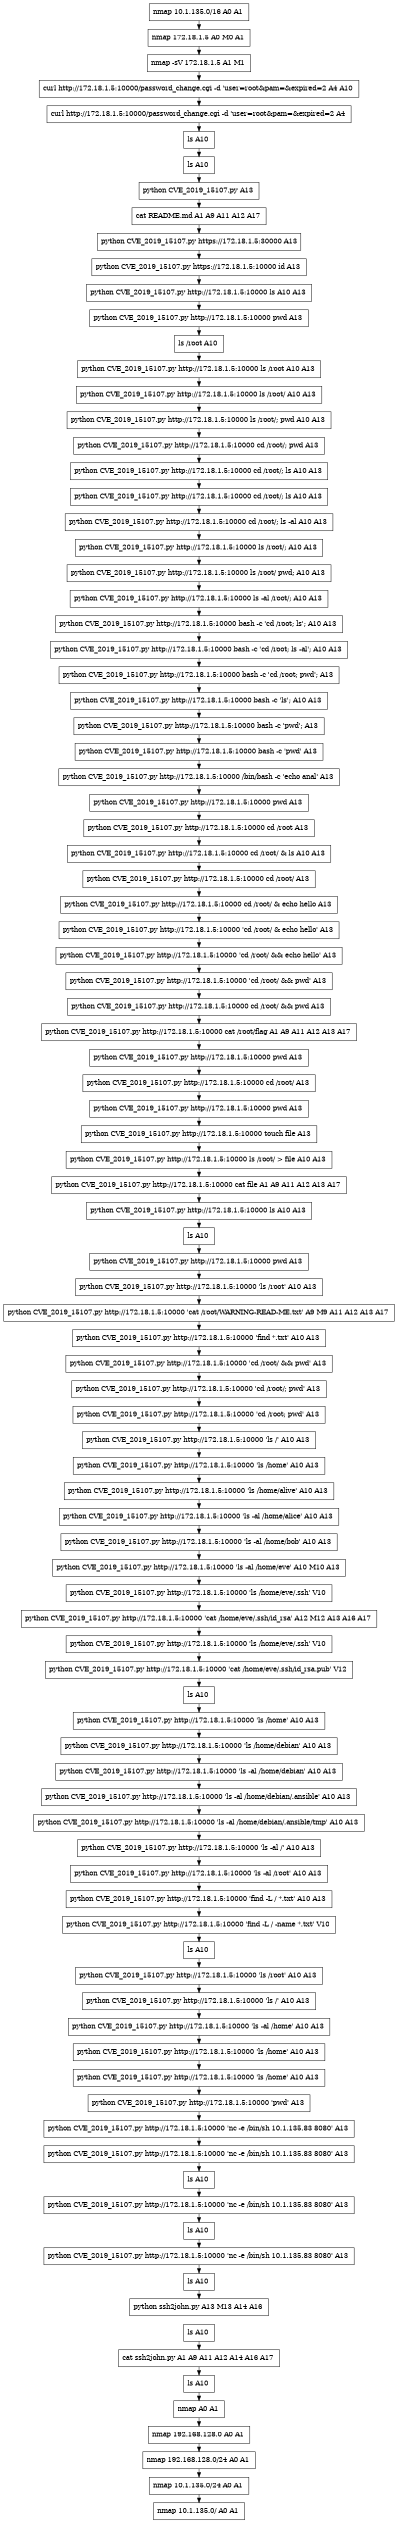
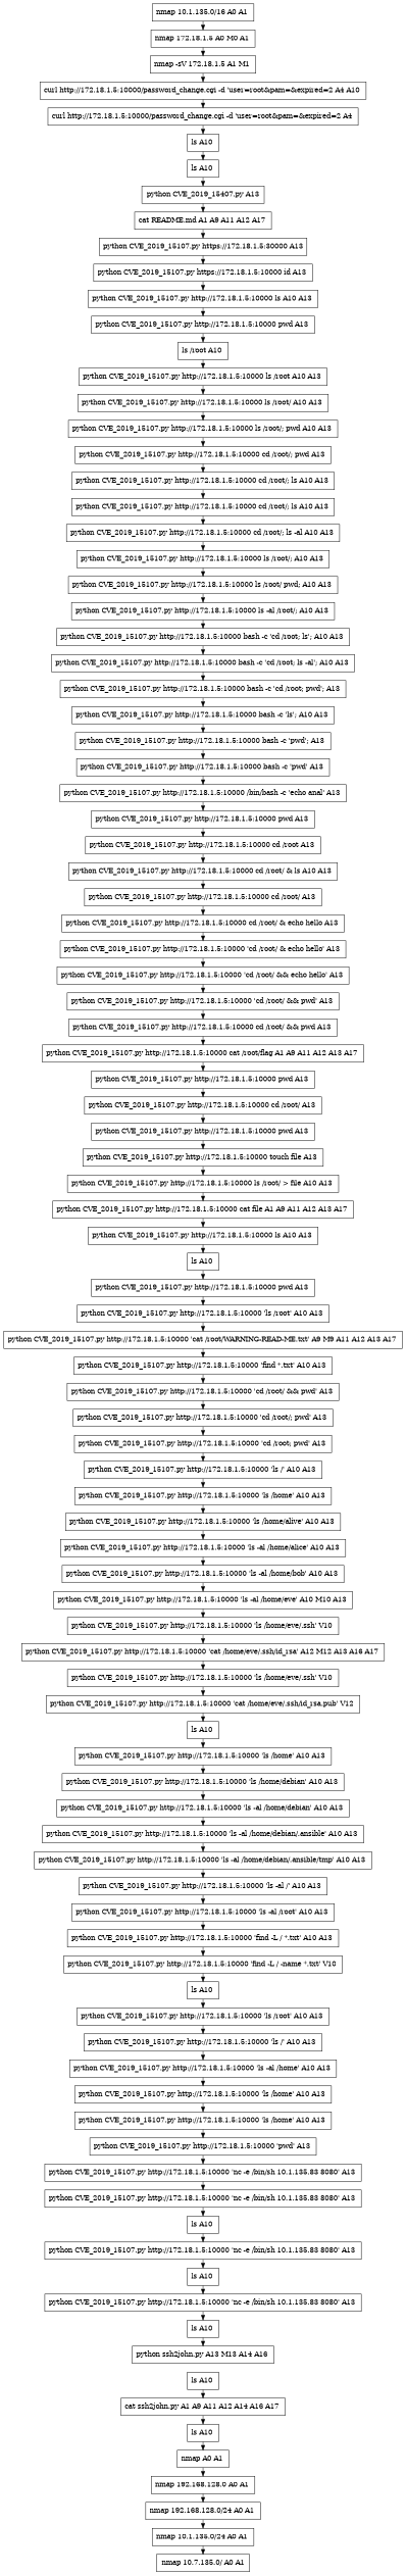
  digraph {
    rankdir=LR
    node [shape=box]
    edge [constraint=false]
    n1 [label="ls A10 "]
    n2 [label="cat ssh2john.py A1 A9 A11 A12 A14 A16 A17 "]
    n3 [label="ls A10 "]
    n4 [label="nmap A0 A1 "]
    n5 [label="nmap 192.168.128.0 A0 A1 "]
    n6 [label="nmap 192.168.128.0/24 A0 A1 "]
    n7 [label="nmap 10.1.135.0/24 A0 A1 "]
-   n8 [label="nmap 10.1.135.0/ A0 A1 "]
+   n8 [label="nmap 10.7.135.0/ A0 A1"]
    n9 [label="nmap 10.1.135.0/16 A0 A1 "]
    n10 [label="nmap 172.18.1.5 A0 M0 A1 "]
    n11 [label="nmap -sV 172.18.1.5 A1 M1 "]
    n12 [label="curl http://172.18.1.5:10000/password_change.cgi -d 'user=root&pam=&expired=2 A4 A10 "]
    n13 [label="curl http://172.18.1.5:10000/password_change.cgi -d 'user=root&pam=&expired=2 A4 "]
    n14 [label="ls A10 "]
    n15 [label="ls A10 "]
-   n16 [label="python CVE_2019_15107.py A13 "]
+   n16 [label="python CVE_2019_15407.py A13"]
    n17 [label="cat README.md A1 A9 A11 A12 A17 "]
    n18 [label="python CVE_2019_15107.py https://172.18.1.5:30000 A13"]
    n19 [label="python CVE_2019_15107.py https://172.18.1.5:10000 id A13 "]
    n20 [label="python CVE_2019_15107.py http://172.18.1.5:10000 ls A10 A13 "]
    n21 [label="python CVE_2019_15107.py http://172.18.1.5:10000 pwd A13 "]
    n22 [label="ls /root A10 "]
    n23 [label="python CVE_2019_15107.py http://172.18.1.5:10000 ls /root A10 A13 "]
    n24 [label="python CVE_2019_15107.py http://172.18.1.5:10000 ls /root/ A10 A13 "]
    n25 [label="python CVE_2019_15107.py http://172.18.1.5:10000 ls /root/; pwd A10 A13 "]
    n26 [label="python CVE_2019_15107.py http://172.18.1.5:10000 cd /root/; pwd A13 "]
    n27 [label="python CVE_2019_15107.py http://172.18.1.5:10000 cd /root/; ls A10 A13 "]
    n28 [label="python CVE_2019_15107.py http://172.18.1.5:10000 cd /root/; ls A10 A13 "]
    n29 [label="python CVE_2019_15107.py http://172.18.1.5:10000 cd /root/; ls -al A10 A13 "]
    n30 [label="python CVE_2019_15107.py http://172.18.1.5:10000 ls /root/; A10 A13 "]
    n31 [label="python CVE_2019_15107.py http://172.18.1.5:10000 ls /root/ pwd; A10 A13 "]
    n32 [label="python CVE_2019_15107.py http://172.18.1.5:10000 ls -al /root/; A10 A13 "]
    n33 [label="python CVE_2019_15107.py http://172.18.1.5:10000 bash -c 'cd /root; ls'; A10 A13 "]
    n34 [label="python CVE_2019_15107.py http://172.18.1.5:10000 bash -c 'cd /root; ls -al'; A10 A13 "]
    n35 [label="python CVE_2019_15107.py http://172.18.1.5:10000 bash -c 'cd /root; pwd'; A13 "]
    n36 [label="python CVE_2019_15107.py http://172.18.1.5:10000 bash -c 'ls'; A10 A13 "]
    n37 [label="python CVE_2019_15107.py http://172.18.1.5:10000 bash -c 'pwd'; A13 "]
    n38 [label="python CVE_2019_15107.py http://172.18.1.5:10000 bash -c 'pwd' A13 "]
    n39 [label="python CVE_2019_15107.py http://172.18.1.5:10000 /bin/bash -c 'echo anal' A13 "]
    n40 [label="python CVE_2019_15107.py http://172.18.1.5:10000 pwd A13 "]
    n41 [label="python CVE_2019_15107.py http://172.18.1.5:10000 cd /root A13 "]
    n42 [label="python CVE_2019_15107.py http://172.18.1.5:10000 cd /root/ & ls A10 A13 "]
    n43 [label="python CVE_2019_15107.py http://172.18.1.5:10000 cd /root/ A13 "]
    n44 [label="python CVE_2019_15107.py http://172.18.1.5:10000 cd /root/ & echo hello A13 "]
    n45 [label="python CVE_2019_15107.py http://172.18.1.5:10000 'cd /root/ & echo hello' A13 "]
    n46 [label="python CVE_2019_15107.py http://172.18.1.5:10000 'cd /root/ && echo hello' A13 "]
    n47 [label="python CVE_2019_15107.py http://172.18.1.5:10000 'cd /root/ && pwd' A13 "]
    n48 [label="python CVE_2019_15107.py http://172.18.1.5:10000 cd /root/ && pwd A13 "]
    n49 [label="python CVE_2019_15107.py http://172.18.1.5:10000 cat /root/flag A1 A9 A11 A12 A13 A17 "]
    n50 [label="python CVE_2019_15107.py http://172.18.1.5:10000 pwd A13 "]
    n51 [label="python CVE_2019_15107.py http://172.18.1.5:10000 cd /root/ A13 "]
    n52 [label="python CVE_2019_15107.py http://172.18.1.5:10000 pwd A13 "]
    n53 [label="python CVE_2019_15107.py http://172.18.1.5:10000 touch file A13 "]
    n54 [label="python CVE_2019_15107.py http://172.18.1.5:10000 ls /root/ > file A10 A13 "]
    n55 [label="python CVE_2019_15107.py http://172.18.1.5:10000 cat file A1 A9 A11 A12 A13 A17 "]
    n56 [label="python CVE_2019_15107.py http://172.18.1.5:10000 ls A10 A13 "]
    n57 [label="ls A10 "]
    n58 [label="python CVE_2019_15107.py http://172.18.1.5:10000 pwd A13 "]
    n59 [label="python CVE_2019_15107.py http://172.18.1.5:10000 'ls /root' A10 A13 "]
    n60 [label="python CVE_2019_15107.py http://172.18.1.5:10000 'cat /root/WARNING-READ-ME.txt' A9 M9 A11 A12 A13 A17 "]
    n61 [label="python CVE_2019_15107.py http://172.18.1.5:10000 'find *.txt' A10 A13 "]
    n62 [label="python CVE_2019_15107.py http://172.18.1.5:10000 'cd /root/ && pwd' A13 "]
    n63 [label="python CVE_2019_15107.py http://172.18.1.5:10000 'cd /root/; pwd' A13 "]
    n64 [label="python CVE_2019_15107.py http://172.18.1.5:10000 'cd /root; pwd' A13 "]
    n65 [label="python CVE_2019_15107.py http://172.18.1.5:10000 'ls /' A10 A13 "]
    n66 [label="python CVE_2019_15107.py http://172.18.1.5:10000 'ls /home' A10 A13 "]
    n67 [label="python CVE_2019_15107.py http://172.18.1.5:10000 'ls /home/alive' A10 A13 "]
    n68 [label="python CVE_2019_15107.py http://172.18.1.5:10000 'ls -al /home/alice' A10 A13 "]
    n69 [label="python CVE_2019_15107.py http://172.18.1.5:10000 'ls -al /home/bob' A10 A13 "]
    n70 [label="python CVE_2019_15107.py http://172.18.1.5:10000 'ls -al /home/eve' A10 M10 A13 "]
    n71 [label="python CVE_2019_15107.py http://172.18.1.5:10000 'ls /home/eve/.ssh' V10 "]
    n72 [label="python CVE_2019_15107.py http://172.18.1.5:10000 'cat /home/eve/.ssh/id_rsa' A12 M12 A13 A16 A17 "]
    n73 [label="python CVE_2019_15107.py http://172.18.1.5:10000 'ls /home/eve/.ssh' V10 "]
    n74 [label="python CVE_2019_15107.py http://172.18.1.5:10000 'cat /home/eve/.ssh/id_rsa.pub' V12 "]
    n75 [label="ls A10 "]
    n76 [label="python CVE_2019_15107.py http://172.18.1.5:10000 'ls /home' A10 A13 "]
    n77 [label="python CVE_2019_15107.py http://172.18.1.5:10000 'ls /home/debian' A10 A13 "]
    n78 [label="python CVE_2019_15107.py http://172.18.1.5:10000 'ls -al /home/debian' A10 A13 "]
    n79 [label="python CVE_2019_15107.py http://172.18.1.5:10000 'ls -al /home/debian/.ansible' A10 A13 "]
    n80 [label="python CVE_2019_15107.py http://172.18.1.5:10000 'ls -al /home/debian/.ansible/tmp' A10 A13 "]
    n81 [label="python CVE_2019_15107.py http://172.18.1.5:10000 'ls -al /' A10 A13 "]
    n82 [label="python CVE_2019_15107.py http://172.18.1.5:10000 'ls -al /root' A10 A13 "]
    n83 [label="python CVE_2019_15107.py http://172.18.1.5:10000 'find -L / *.txt' A10 A13 "]
    n84 [label="python CVE_2019_15107.py http://172.18.1.5:10000 'find -L / -name *.txt' V10 "]
    n85 [label="ls A10 "]
    n86 [label="python CVE_2019_15107.py http://172.18.1.5:10000 'ls /root' A10 A13 "]
    n87 [label="python CVE_2019_15107.py http://172.18.1.5:10000 'ls /' A10 A13 "]
    n88 [label="python CVE_2019_15107.py http://172.18.1.5:10000 'ls -al /home' A10 A13 "]
    n89 [label="python CVE_2019_15107.py http://172.18.1.5:10000 'ls /home' A10 A13 "]
    n90 [label="python CVE_2019_15107.py http://172.18.1.5:10000 'ls /home' A10 A13 "]
    n91 [label="python CVE_2019_15107.py http://172.18.1.5:10000 'pwd' A13 "]
    n92 [label="python CVE_2019_15107.py http://172.18.1.5:10000 'nc -e /bin/sh 10.1.135.83 8080' A13 "]
    n93 [label="python CVE_2019_15107.py http://172.18.1.5:10000 'nc -e /bin/sh 10.1.135.83 8080' A13 "]
    n94 [label="ls A10 "]
    n95 [label="python CVE_2019_15107.py http://172.18.1.5:10000 'nc -e /bin/sh 10.1.135.83 8080' A13 "]
    n96 [label="ls A10 "]
    n97 [label="python CVE_2019_15107.py http://172.18.1.5:10000 'nc -e /bin/sh 10.1.135.83 8080' A13 "]
    n98 [label="ls A10 "]
    n99 [label="python ssh2john.py A13 M13 A14 A16 "]
    n1 -> n2
    n2 -> n3
    n3 -> n4
    n4 -> n5
    n5 -> n6
    n6 -> n7
    n7 -> n8
    n9 -> n10
    n10 -> n11
    n11 -> n12
    n12 -> n13
    n13 -> n14
    n14 -> n15
    n15 -> n16
    n16 -> n17
    n17 -> n18
    n18 -> n19
    n19 -> n20
    n20 -> n21
    n21 -> n22
    n22 -> n23
    n23 -> n24
    n24 -> n25
    n25 -> n26
    n26 -> n27
    n27 -> n28
    n28 -> n29
    n29 -> n30
    n30 -> n31
    n31 -> n32
    n32 -> n33
    n33 -> n34
    n34 -> n35
    n35 -> n36
    n36 -> n37
    n37 -> n38
    n38 -> n39
    n39 -> n40
    n40 -> n41
    n41 -> n42
    n42 -> n43
    n43 -> n44
    n44 -> n45
    n45 -> n46
    n46 -> n47
    n47 -> n48
    n48 -> n49
    n49 -> n50
    n50 -> n51
    n51 -> n52
    n52 -> n53
    n53 -> n54
    n54 -> n55
    n55 -> n56
    n56 -> n57
    n57 -> n58
    n58 -> n59
    n59 -> n60
    n60 -> n61
    n61 -> n62
    n62 -> n63
    n63 -> n64
    n64 -> n65
    n65 -> n66
    n66 -> n67
    n67 -> n68
    n68 -> n69
    n69 -> n70
    n70 -> n71
    n71 -> n72
    n72 -> n73
    n73 -> n74
    n74 -> n75
    n75 -> n76
    n76 -> n77
    n77 -> n78
    n78 -> n79
    n79 -> n80
    n80 -> n81
    n81 -> n82
    n82 -> n83
    n83 -> n84
    n84 -> n85
    n85 -> n86
    n86 -> n87
    n87 -> n88
    n88 -> n89
    n89 -> n90
    n90 -> n91
    n91 -> n92
    n92 -> n93
    n93 -> n94
    n94 -> n95
    n95 -> n96
    n96 -> n97
    n97 -> n98
    n98 -> n99
  }
